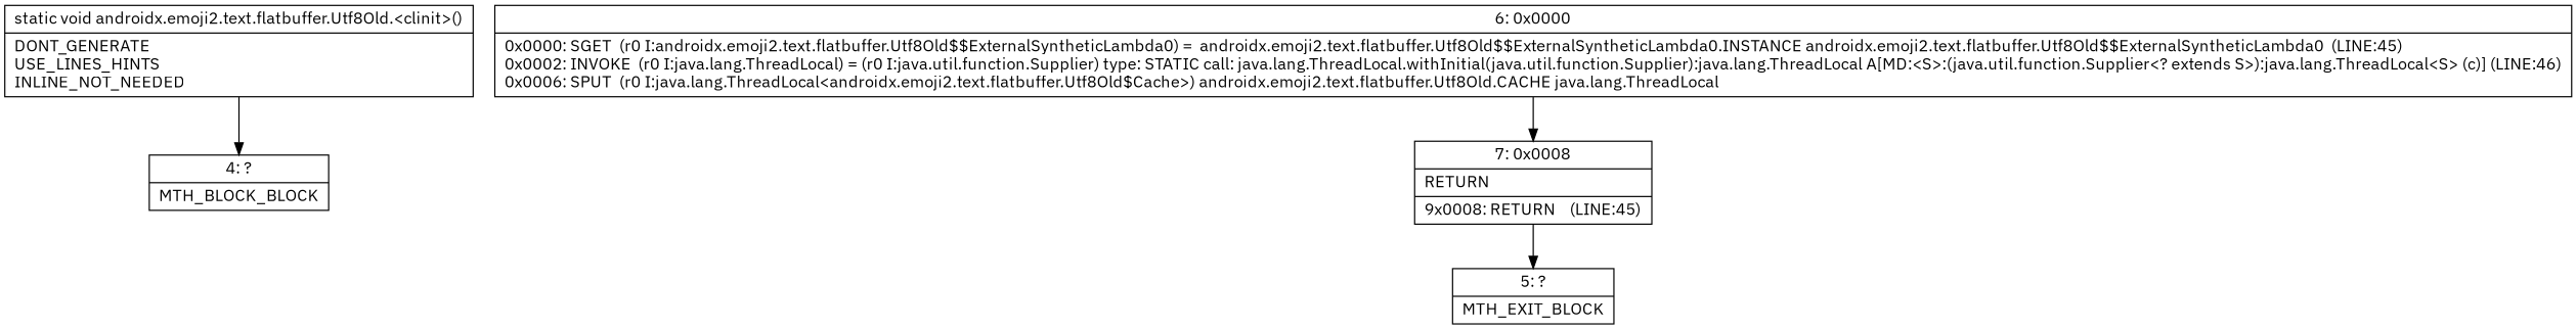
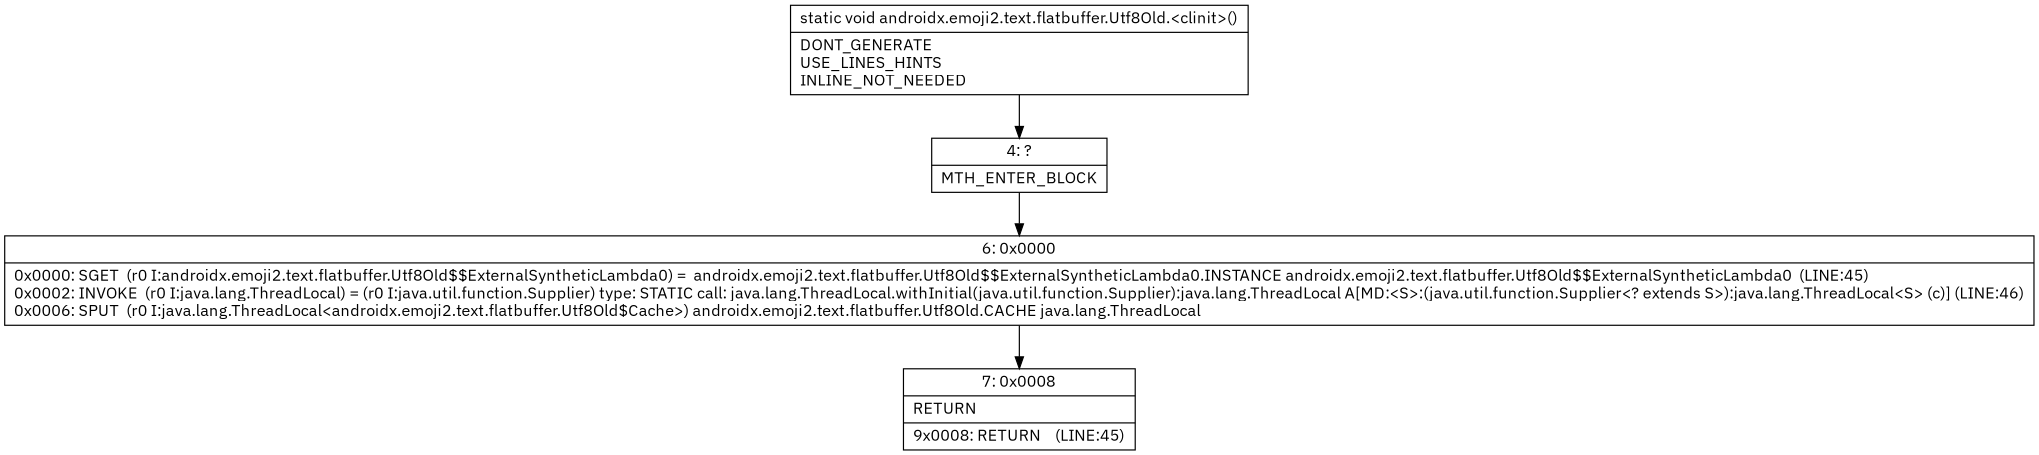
  digraph {
    fontname="IBM Plex Sans"
    node [fontname="IBM Plex Sans" shape=record]
    edge [fontname="IBM Plex Sans"]
-   n1 [label="{4\:\ ?|MTH_BLOCK_BLOCK\l}"]
+   n1 [label="{4\:\ ?|MTH_ENTER_BLOCK\l}"]
    n2 [label="{6\:\ 0x0000|0x0000: SGET  (r0 I:androidx.emoji2.text.flatbuffer.Utf8Old$$ExternalSyntheticLambda0) =  androidx.emoji2.text.flatbuffer.Utf8Old$$ExternalSyntheticLambda0.INSTANCE androidx.emoji2.text.flatbuffer.Utf8Old$$ExternalSyntheticLambda0  (LINE:45)\l0x0002: INVOKE  (r0 I:java.lang.ThreadLocal) = (r0 I:java.util.function.Supplier) type: STATIC call: java.lang.ThreadLocal.withInitial(java.util.function.Supplier):java.lang.ThreadLocal A[MD:\<S\>:(java.util.function.Supplier\<? extends S\>):java.lang.ThreadLocal\<S\> (c)] (LINE:46)\l0x0006: SPUT  (r0 I:java.lang.ThreadLocal\<androidx.emoji2.text.flatbuffer.Utf8Old$Cache\>) androidx.emoji2.text.flatbuffer.Utf8Old.CACHE java.lang.ThreadLocal \l}"]
    n3 [label="{7\:\ 0x0008|RETURN\l|9x0008: RETURN    (LINE:45)\l}"]
-   n4 [label="{5\:\ ?|MTH_EXIT_BLOCK\l}"]
    n5 [label="{static void androidx.emoji2.text.flatbuffer.Utf8Old.\<clinit\>()  | DONT_GENERATE\lUSE_LINES_HINTS\lINLINE_NOT_NEEDED\l}"]
+   n1 -> n2
    n2 -> n3
-   n3 -> n4
    n5 -> n1
  }
